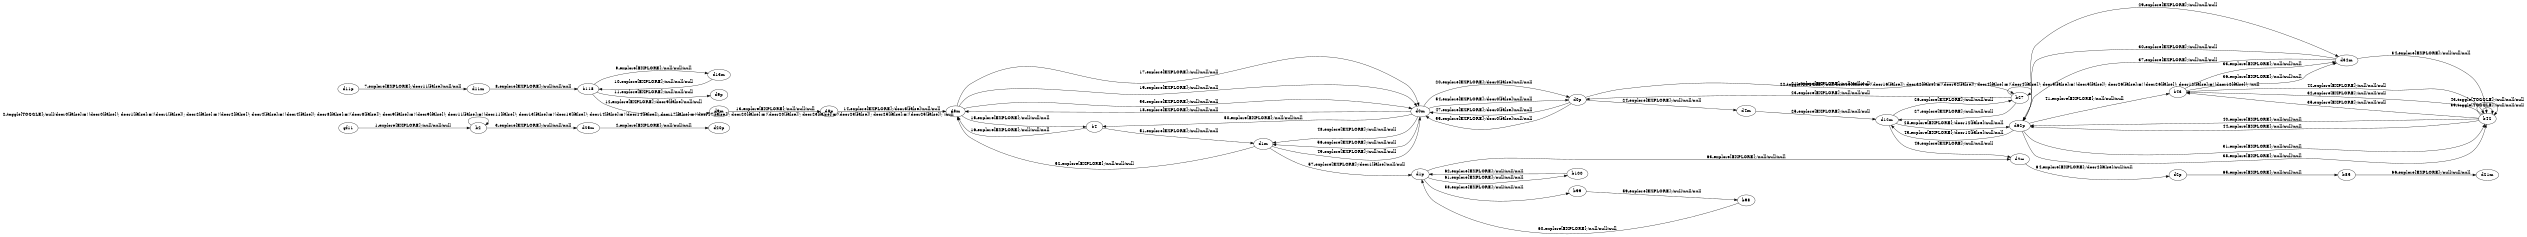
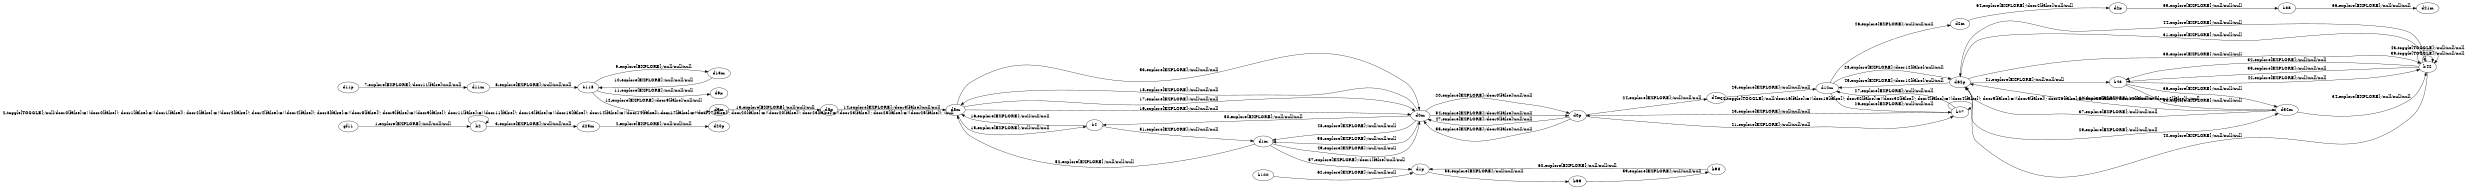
  digraph {
    rankdir=LR
    gf11
    b2
    d25m
    d20p
    d11p
    d11m
    b118
    d13m
    d9p
    d9m
    d8p
    d8m
    b4
    d0m
    d1m
    d0p
    d1p
    b27
    d4m
    d12m
    n21 [label=d62p]
    d2m
    d32m
    b42
    b43
    b99
    b100
    b98
    d2p
    b85
    d21m
    gf11 -> b2 [label="1-explore[EXPLORE];/null/null/null"]
    b2 -> b2 [label="2-toggle[TOGGLE];/null/door0[false]:=!(door0[false]); door1[false]:=!(door1[false]); door2[false]:=!(door2[false]); door4[false]:=!(door4[false]); door8[false]:=!(door8[false]); door9[false]:=!(door9[false]); door11[false]:=!(door11[false]); door13[false]:=!(door13[false]); door14[false]:=!(door14[false]); door17[false]:=!(door17[false]); door20[false]:=!(door20[false]); door23[false]:=!(door23[false]); door25[false]:=!(door25[false]); /null"]
    b2 -> d25m [label="3-explore[EXPLORE];/null/null/null"]
    d25m -> d20p [label="4-explore[EXPLORE];/null/null/null"]
    d11p -> d11m [label="7-explore[EXPLORE];/door11[false]/null/null"]
    d11m -> b118 [label="8-explore[EXPLORE];/null/null/null"]
    b118 -> d13m [label="9-explore[EXPLORE];/null/null/null"]
    b118 -> d9p [label="11-explore[EXPLORE];/null/null/null"]
    b118 -> d9m [label="12-explore[EXPLORE];/door9[false]/null/null"]
    d13m -> b118 [label="10-explore[EXPLORE];/null/null/null"]
    d9m -> d8p [label="13-explore[EXPLORE];/null/null/null"]
    d8p -> d8m [label="14-explore[EXPLORE];/door8[false]/null/null"]
    d8m -> b4 [label="15-explore[EXPLORE];/null/null/null"]
    d8m -> d0m [label="17-explore[EXPLORE];/null/null/null"]
    d8m -> d0m [label="19-explore[EXPLORE];/null/null/null"]
    d8m -> d0m [label="53-explore[EXPLORE];/null/null/null"]
    b4 -> d8m [label="16-explore[EXPLORE];/null/null/null"]
    b4 -> d1m [label="51-explore[EXPLORE];/null/null/null"]
    d0m -> d8m [label="18-explore[EXPLORE];/null/null/null"]
    d0m -> b4 [label="50-explore[EXPLORE];/null/null/null"]
    d0m -> d1m [label="48-explore[EXPLORE];/null/null/null"]
    d0m -> d1m [label="56-explore[EXPLORE];/null/null/null"]
    d0m -> d0p [label="20-explore[EXPLORE];/door0[false]/null/null"]
    d0m -> d0p [label="54-explore[EXPLORE];/door0[false]/null/null"]
    d1m -> d8m [label="52-explore[EXPLORE];/null/null/null"]
    d1m -> d0m [label="49-explore[EXPLORE];/null/null/null"]
    d1m -> d1p [label="57-explore[EXPLORE];/door1[false]/null/null"]
    d0p -> d0m [label="47-explore[EXPLORE];/door0[false]/null/null"]
    d0p -> d0m [label="55-explore[EXPLORE];/door0[false]/null/null"]
    d0p -> b27 [label="21-explore[EXPLORE];/null/null/null"]
    d0p -> d4m [label="24-explore[EXPLORE];/null/null/null"]
-   d1p -> d2m [label="63-explore[EXPLORE];/null/null/null"]
    d1p -> b99 [label="58-explore[EXPLORE];/null/null/null"]
-   d1p -> b100 [label="61-explore[EXPLORE];/null/null/null"]
    b27 -> d0p [label="23-explore[EXPLORE];/null/null/null"]
    b27 -> b27 [label="22-toggle[TOGGLE];/null/door16[false]:=!(door16[false]); door32[false]:=!(door32[false]); door4[false]:=!(door4[false]); door5[false]:=!(door5[false]); door26[false]:=!(door26[false]); door12[false]:=!(door12[false]); /null"]
    b27 -> d12m [label="27-explore[EXPLORE];/null/null/null"]
    d4m -> d12m [label="25-explore[EXPLORE];/null/null/null"]
    d12m -> b27 [label="26-explore[EXPLORE];/null/null/null"]
    d12m -> n21 [label="28-explore[EXPLORE];/door12[false]/null/null"]
    d12m -> d2m [label="46-explore[EXPLORE];/null/null/null"]
    n21 -> d12m [label="45-explore[EXPLORE];/door12[false]/null/null"]
    n21 -> d32m [label="29-explore[EXPLORE];/null/null/null"]
    n21 -> b42 [label="31-explore[EXPLORE];/null/null/null"]
    n21 -> b42 [label="38-explore[EXPLORE];/null/null/null"]
    n21 -> b43 [label="41-explore[EXPLORE];/null/null/null"]
    d2m -> d2p [label="64-explore[EXPLORE];/door2[false]/null/null"]
    d32m -> n21 [label="30-explore[EXPLORE];/null/null/null"]
    d32m -> n21 [label="37-explore[EXPLORE];/null/null/null"]
    d32m -> b42 [label="34-explore[EXPLORE];/null/null/null"]
    b42 -> n21 [label="40-explore[EXPLORE];/null/null/null"]
    b42 -> n21 [label="44-explore[EXPLORE];/null/null/null"]
    b42 -> b42 [label="39-toggle[TOGGLE];/null/null/null"]
    b42 -> b42 [label="43-toggle[TOGGLE];/null/null/null"]
    b42 -> b43 [label="32-explore[EXPLORE];/null/null/null"]
    b42 -> b43 [label="35-explore[EXPLORE];/null/null/null"]
    b43 -> d32m [label="33-explore[EXPLORE];/null/null/null"]
    b43 -> d32m [label="36-explore[EXPLORE];/null/null/null"]
    b43 -> b42 [label="42-explore[EXPLORE];/null/null/null"]
    b99 -> b98 [label="59-explore[EXPLORE];/null/null/null"]
    b100 -> d1p [label="62-explore[EXPLORE];/null/null/null"]
    b98 -> d1p [label="60-explore[EXPLORE];/null/null/null"]
    d2p -> b85 [label="65-explore[EXPLORE];/null/null/null"]
    b85 -> d21m [label="66-explore[EXPLORE];/null/null/null"]
  }
